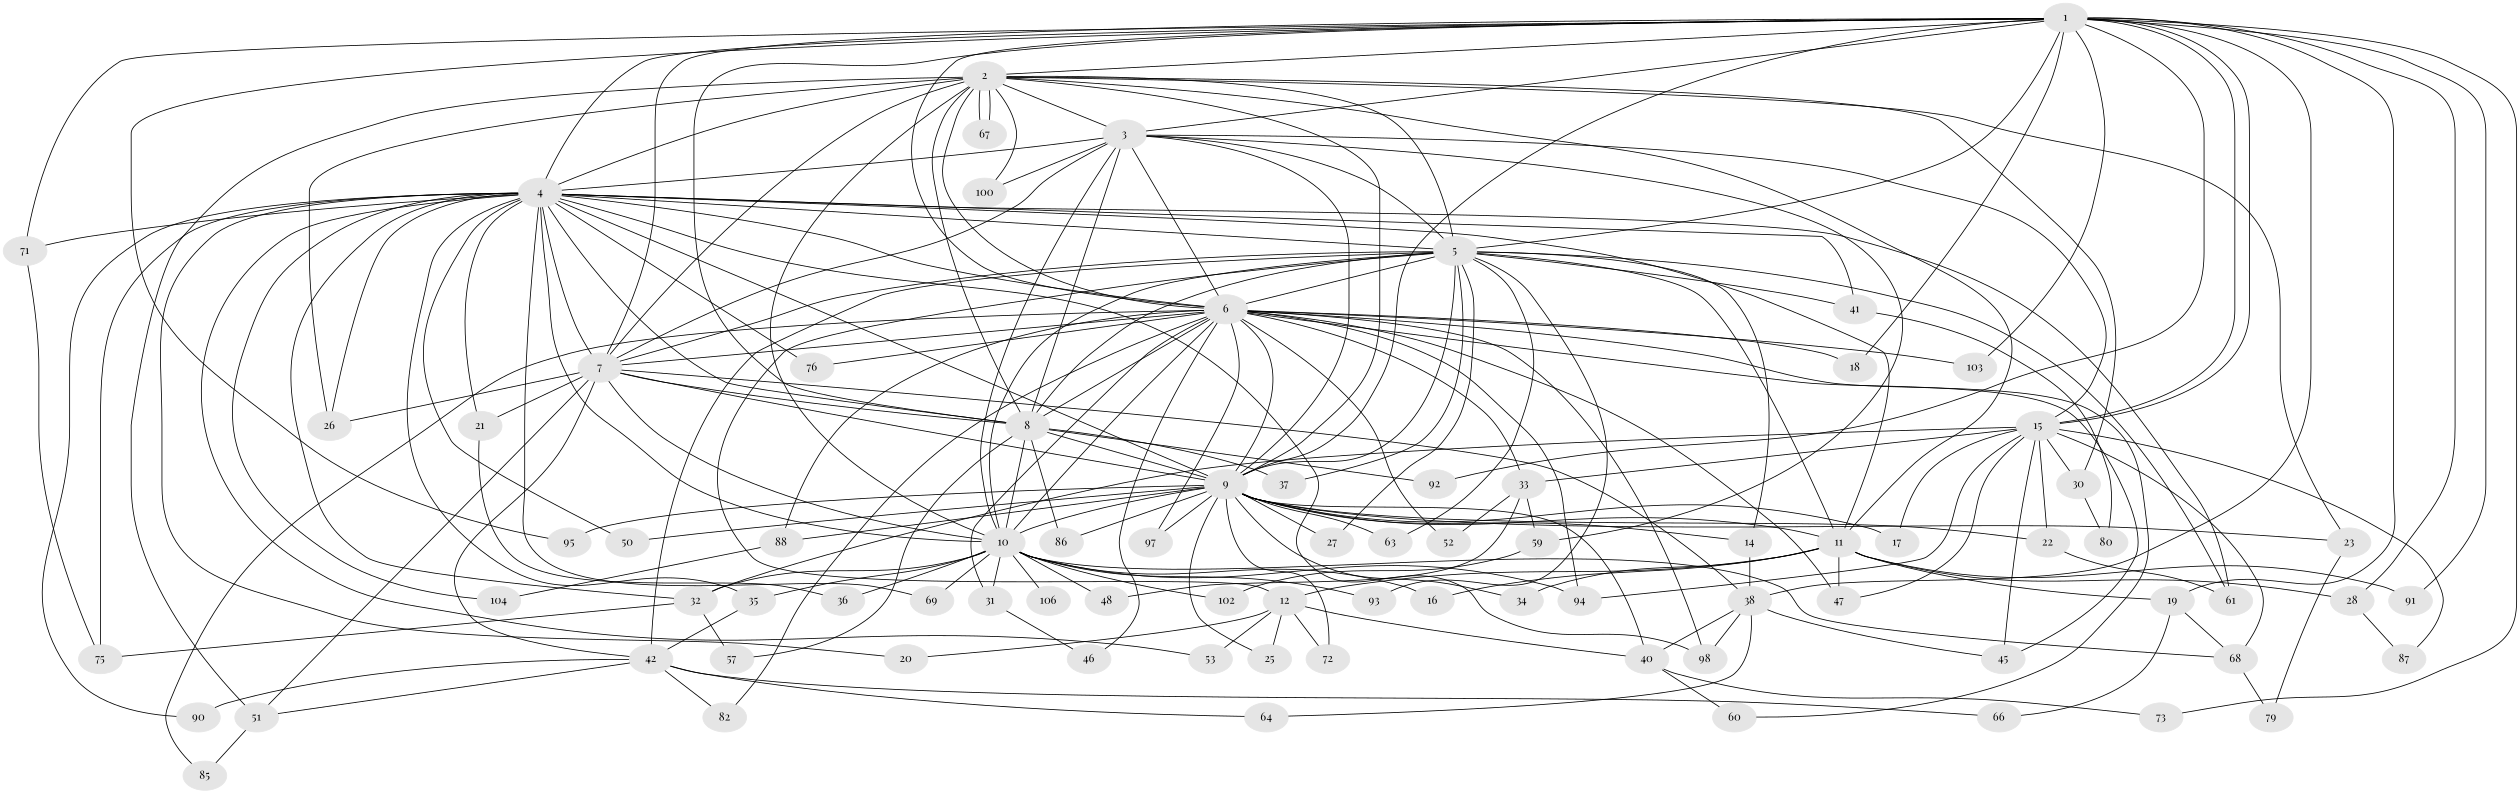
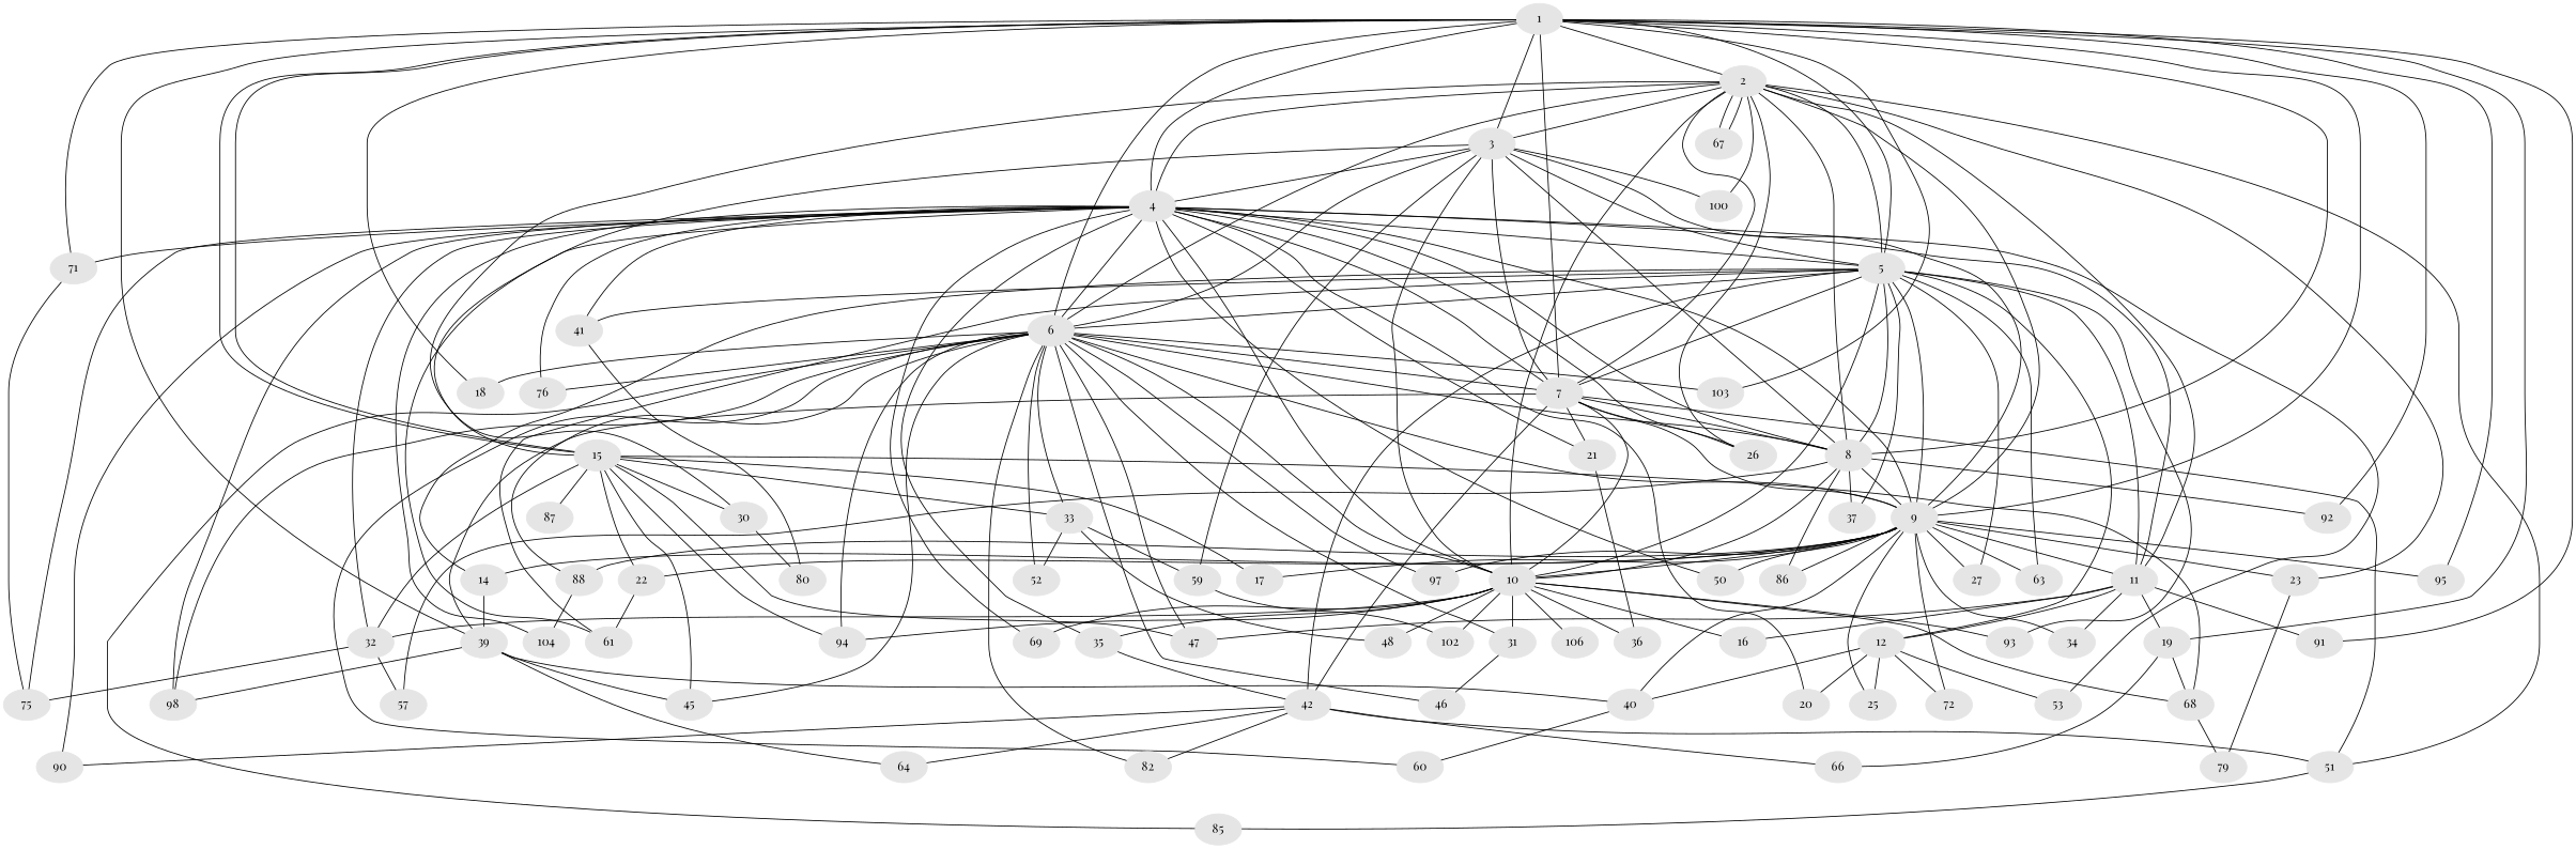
  graph {
    fontname="Playfair Display"
    node [color=gray90 fontname="Playfair Display" style=filled]
    edge [fontname="Playfair Display"]
    1 [super="+56"]
    2 [super="+77"]
    3
    4 [super="+29"]
    5 [super="+81"]
    6 [super="+58"]
    7 [super="+55"]
    8 [super="+84"]
    9 [super="+74"]
    15 [super="+24"]
    18
    19
-   28
-   39 [super="+96" label=38]
+   39 [super="+96"]
    71
-   73
    91
    92
    95
    103
    10 [super="+13"]
    11 [super="+38"]
    23
    26 [super="+62"]
    30 [super="+83"]
    51 [super="+65"]
    67
    100
    59
    20
    21
    32 [super="+70"]
    35
    41
    50
    53
    61 [super="+105"]
    69
    75 [super="+78"]
    76
    90
    98 [super="+99"]
    104
    12
    14
    27
    37
    42 [super="+54"]
    63
    93
    31
    33
    45
    46
    47 [super="+49"]
    52
    60
    82
    85
    88
    94 [super="+101"]
    97
    57
    86
    17
    22
    25
    34
    40 [super="+44"]
    72
    16
    36
    48
    68 [super="+107"]
    102
    106
    87
    66
    64
    79
    80
    1 -- 2
    1 -- 3
    1 -- 4
    1 -- 5
    1 -- 6
    1 -- 7 [weight=2]
    1 -- 8
    1 -- 9
    1 -- 15
    1 -- 15
    1 -- 18
    1 -- 19
-   1 -- 28
    1 -- 39 [weight=2]
    1 -- 71
-   1 -- 73
    1 -- 91
    1 -- 92
    1 -- 95
    1 -- 103
    2 -- 3
    2 -- 4
    2 -- 5
    2 -- 6
    2 -- 7
    2 -- 8
    2 -- 9
    2 -- 10
    2 -- 11
    2 -- 23
    2 -- 26 [weight=2]
    2 -- 30
    2 -- 51
    2 -- 67
    2 -- 67
    2 -- 100
    3 -- 4
    3 -- 5
    3 -- 6
    3 -- 7
    3 -- 8
    3 -- 9
    3 -- 15
    3 -- 10
    3 -- 100
    3 -- 59
    4 -- 5
    4 -- 6
    4 -- 7
    4 -- 8
    4 -- 9
    4 -- 71
    4 -- 10
    4 -- 11
    4 -- 26
    4 -- 20
    4 -- 21
    4 -- 32
    4 -- 35
    4 -- 41
    4 -- 50
    4 -- 53
    4 -- 61
    4 -- 69
    4 -- 75
    4 -- 76
    4 -- 90
    4 -- 98
    4 -- 104
    5 -- 6
    5 -- 7
    5 -- 8 [weight=2]
    5 -- 9
    5 -- 10
    5 -- 11
    5 -- 41
    5 -- 61
    5 -- 12
    5 -- 14
    5 -- 27
    5 -- 37
    5 -- 42 [weight=2]
    5 -- 63
    5 -- 93
    6 -- 7
    6 -- 8
    6 -- 9
    6 -- 18
    6 -- 103
    6 -- 10
    6 -- 76
    6 -- 98
    6 -- 31
    6 -- 33
    6 -- 45
    6 -- 46
    6 -- 47
    6 -- 52
    6 -- 60
    6 -- 82
    6 -- 85
    6 -- 88
    6 -- 94
    6 -- 97
    7 -- 8
    7 -- 9
    7 -- 39
    7 -- 10 [weight=2]
    7 -- 26
    7 -- 51
    7 -- 21
    7 -- 42
    8 -- 9 [weight=2]
    8 -- 92
    8 -- 10
    8 -- 37
    8 -- 57
    8 -- 86
    9 -- 95
    9 -- 10
    9 -- 11
    9 -- 23
    9 -- 50
    9 -- 14
    9 -- 27
    9 -- 63
    9 -- 88
    9 -- 97
    9 -- 86
    9 -- 17
    9 -- 22
    9 -- 25
    9 -- 34
    9 -- 40
    9 -- 72
    15 -- 30 [weight=2]
    15 -- 32
    15 -- 33
    15 -- 45
    15 -- 47
    15 -- 94
    15 -- 17
    15 -- 22
    15 -- 68
    15 -- 87
    19 -- 68
    19 -- 66
-   28 -- 87
    39 -- 98
    39 -- 45
    39 -- 40
    39 -- 64
    71 -- 75
    10 -- 32
    10 -- 35
    10 -- 69
    10 -- 93
    10 -- 31
    10 -- 94
    10 -- 16
    10 -- 36
    10 -- 48
    10 -- 68
    10 -- 102
    10 -- 106
    11 -- 19
-   11 -- 28
    11 -- 91
    11 -- 12
    11 -- 47
    11 -- 34
    11 -- 16
    23 -- 79
    30 -- 80
    51 -- 85
    59 -- 102
    21 -- 36
    32 -- 75
    32 -- 57
    35 -- 42
    41 -- 80
    12 -- 20
    12 -- 53
    12 -- 25
    12 -- 40
    12 -- 72
    14 -- 39
    42 -- 51
    42 -- 90
    42 -- 82
    42 -- 66
    42 -- 64
    31 -- 46
    33 -- 59
    33 -- 52
    33 -- 48
    88 -- 104
    22 -- 61
-   40 -- 73
    40 -- 60
    68 -- 79
  }
